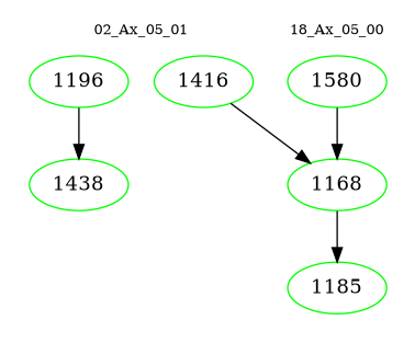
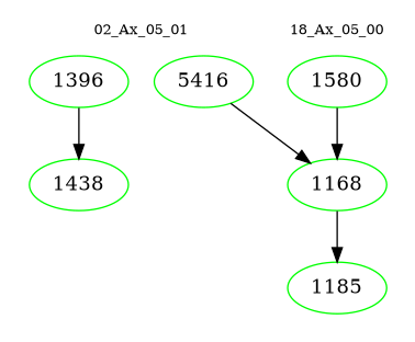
  digraph {
    node [color=green]
    edge [color=black]
-   n1 [label=1416]
-   n2 [label=1196]
+   n1 [label=5416]
+   n2 [label=1396]
    n3 [label=1438]
    n4 [label=1580]
    n5 [label=1168]
    n6 [label=1185]
    subgraph cluster_1 {
      color=white
      fontsize=10
      label="02_Ax_05_01"
      n1
      n2
      n3
    }
    subgraph cluster_2 {
      color=white
      fontsize=10
      label="18_Ax_05_00"
      n4
      n5
      n6
    }
    n1 -> n5
    n2 -> n3
    n4 -> n5
    n5 -> n6
  }
